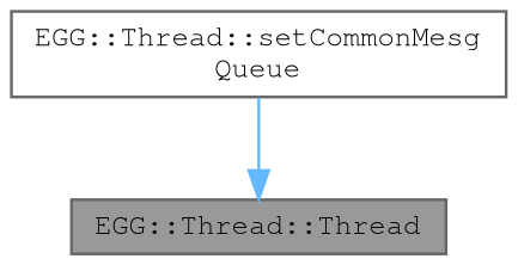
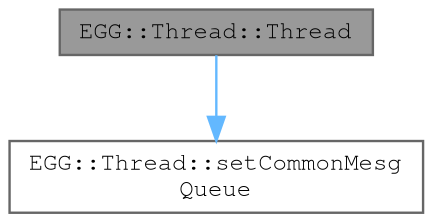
  digraph {
    rankdir=TB
    node [fontname=FreeMono fontsize=10 shape=box style=filled]
    n1 [color=gray40 fillcolor=grey60 fontcolor=black height=0.2 label="EGG::Thread::Thread" width=0.4]
    n2 [color=grey40 fillcolor=white height=0.2 label="EGG::Thread::setCommonMesg\lQueue" width=0.4]
-   n2 -> n1 [color=steelblue1 fontname=FreeMono fontsize=10 labelfontname=FreeMono labelfontsize=10 style=solid]
+   n1 -> n2 [color=steelblue1 fontname=FreeMono fontsize=10 labelfontname=FreeMono labelfontsize=10 style=solid]
  }
